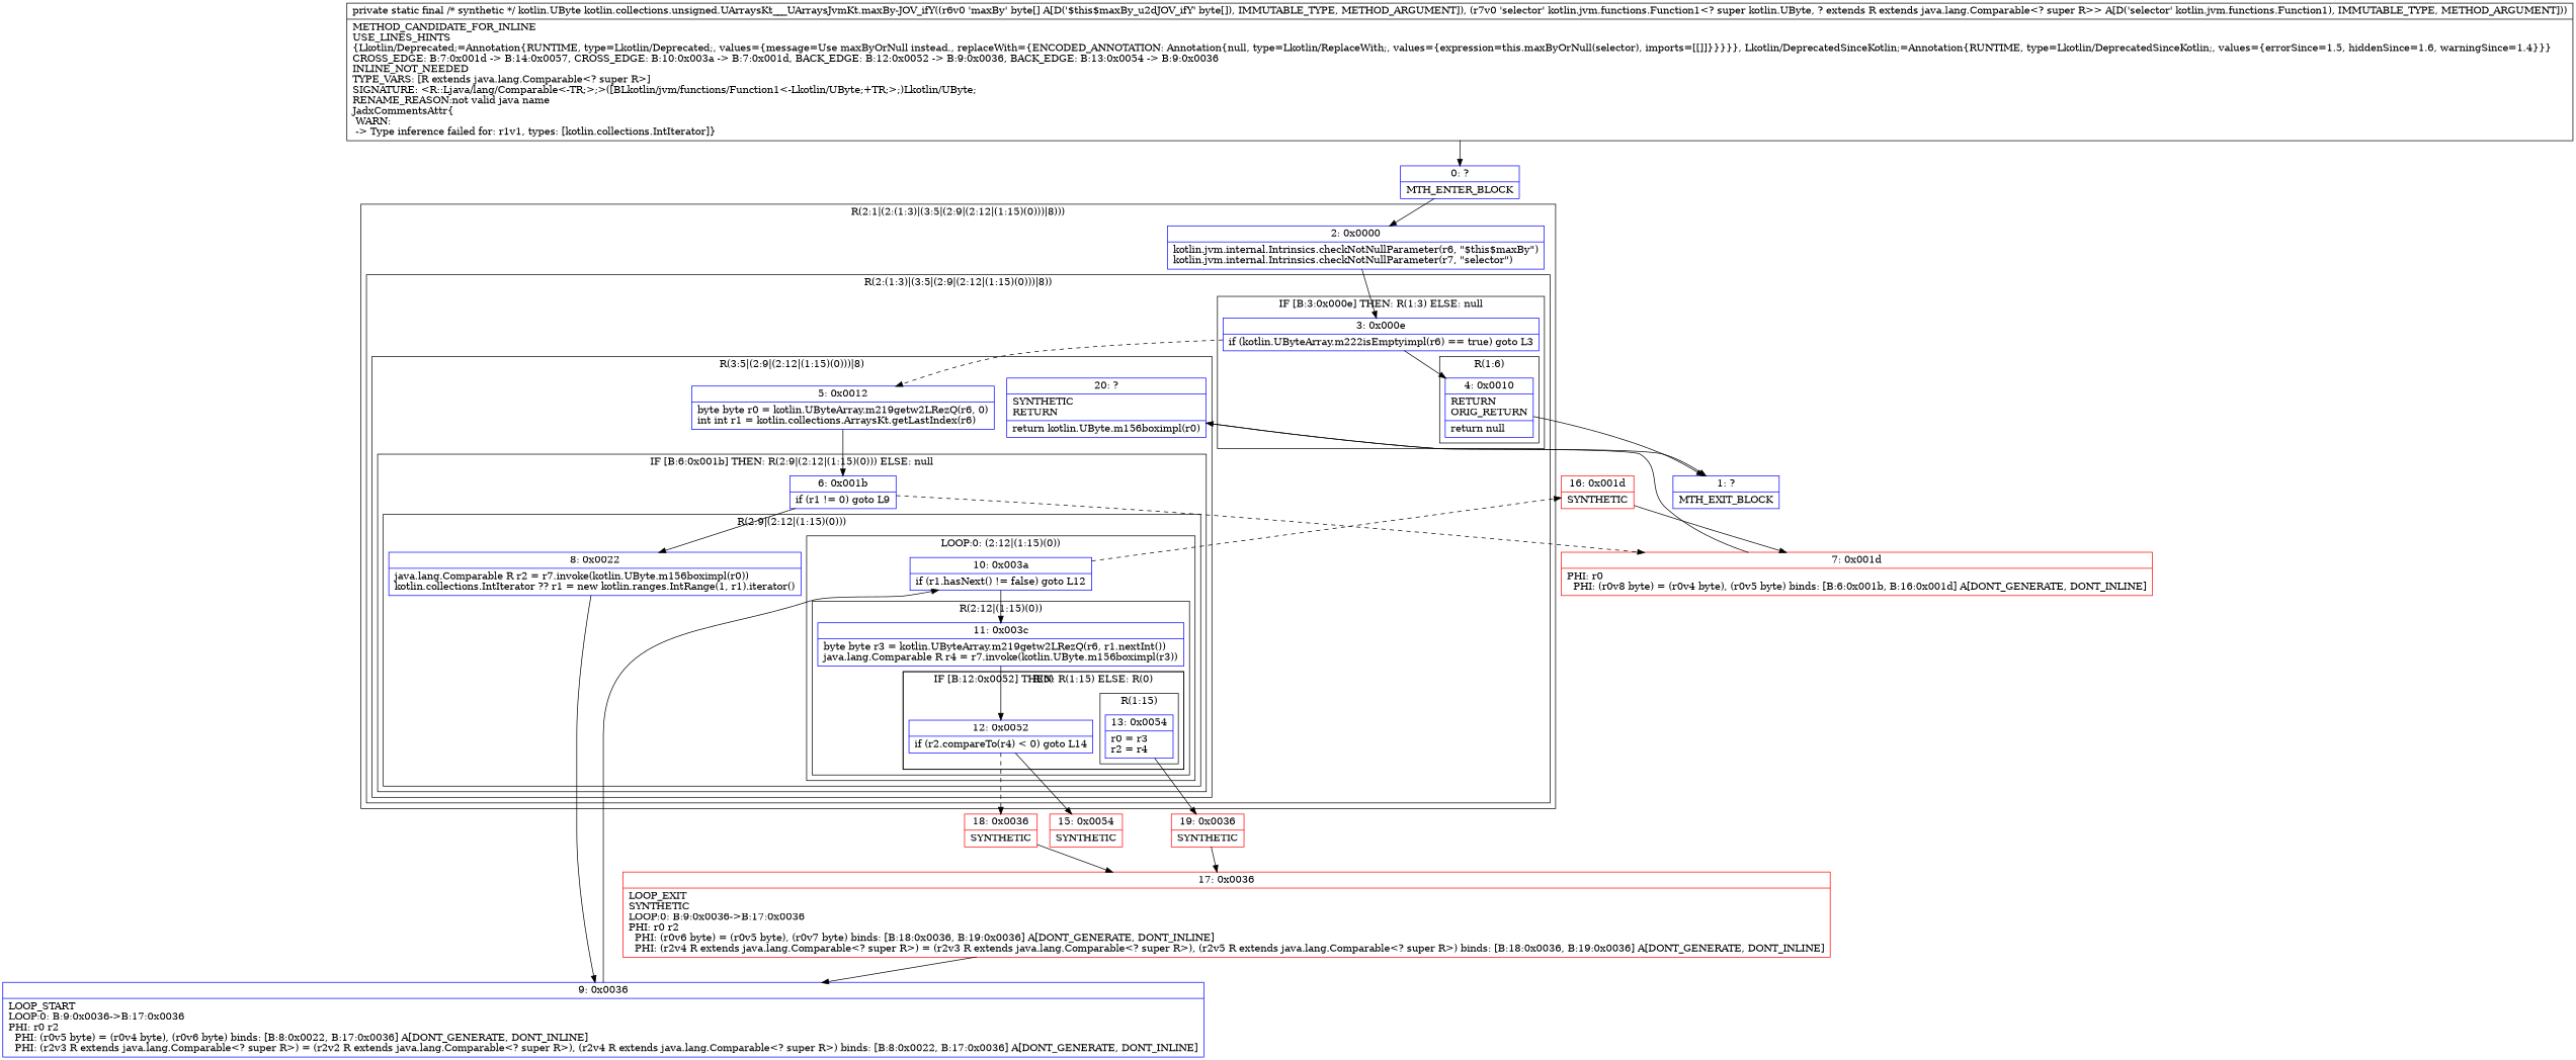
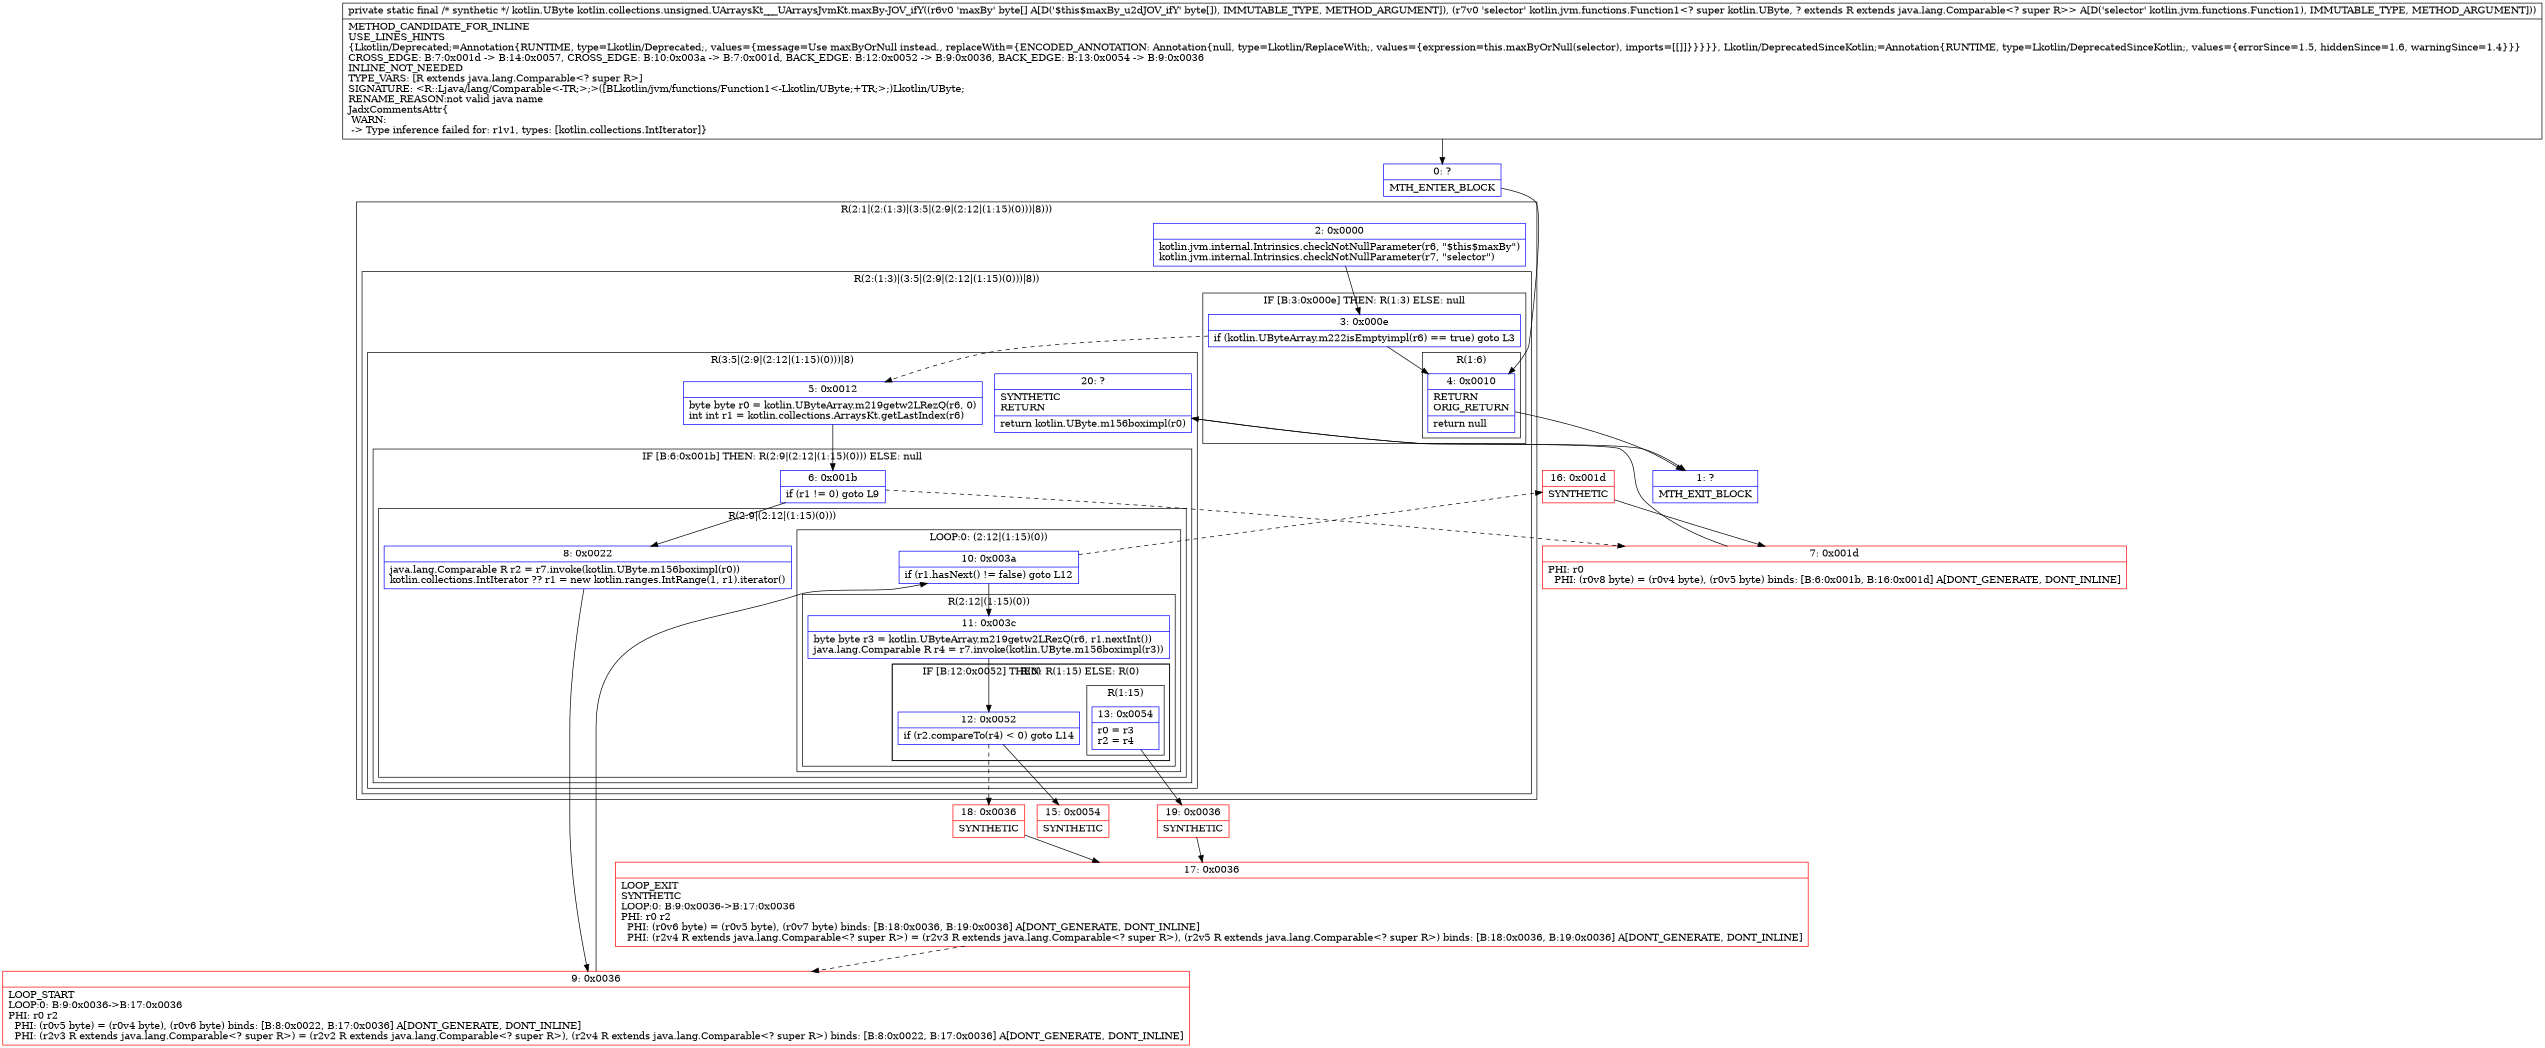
  digraph {
    node [color=blue shape=record]
    n1 [label="{4\:\ 0x0010|RETURN\lORIG_RETURN\l|return null\l}"]
    n2 [label="{3\:\ 0x000e|if (kotlin.UByteArray.m222isEmptyimpl(r6) == true) goto L3\l}"]
    n3 [label="{13\:\ 0x0054|r0 = r3\lr2 = r4\l}"]
    n4 [label="{12\:\ 0x0052|if (r2.compareTo(r4) \< 0) goto L14\l}"]
    n5 [label="{11\:\ 0x003c|byte byte r3 = kotlin.UByteArray.m219getw2LRezQ(r6, r1.nextInt())\ljava.lang.Comparable R r4 = r7.invoke(kotlin.UByte.m156boximpl(r3))\l}"]
    n6 [label="{10\:\ 0x003a|if (r1.hasNext() != false) goto L12\l}"]
    n7 [label="{8\:\ 0x0022|java.lang.Comparable R r2 = r7.invoke(kotlin.UByte.m156boximpl(r0))\lkotlin.collections.IntIterator ?? r1 = new kotlin.ranges.IntRange(1, r1).iterator()\l}"]
    n8 [label="{6\:\ 0x001b|if (r1 != 0) goto L9\l}"]
    n9 [label="{5\:\ 0x0012|byte byte r0 = kotlin.UByteArray.m219getw2LRezQ(r6, 0)\lint int r1 = kotlin.collections.ArraysKt.getLastIndex(r6)\l}"]
    n10 [label="{20\:\ ?|SYNTHETIC\lRETURN\l|return kotlin.UByte.m156boximpl(r0)\l}"]
    n11 [label="{2\:\ 0x0000|kotlin.jvm.internal.Intrinsics.checkNotNullParameter(r6, \"$this$maxBy\")\lkotlin.jvm.internal.Intrinsics.checkNotNullParameter(r7, \"selector\")\l}"]
    n12 [label="{1\:\ ?|MTH_EXIT_BLOCK\l}"]
    n13 [color=red label="{19\:\ 0x0036|SYNTHETIC\l}"]
    n14 [color=red label="{15\:\ 0x0054|SYNTHETIC\l}"]
    n15 [color=red label="{18\:\ 0x0036|SYNTHETIC\l}"]
    n16 [color=red label="{16\:\ 0x001d|SYNTHETIC\l}"]
-   n17 [label="{9\:\ 0x0036|LOOP_START\lLOOP:0: B:9:0x0036\-\>B:17:0x0036\lPHI: r0 r2 \l  PHI: (r0v5 byte) = (r0v4 byte), (r0v6 byte) binds: [B:8:0x0022, B:17:0x0036] A[DONT_GENERATE, DONT_INLINE]\l  PHI: (r2v3 R extends java.lang.Comparable\<? super R\>) = (r2v2 R extends java.lang.Comparable\<? super R\>), (r2v4 R extends java.lang.Comparable\<? super R\>) binds: [B:8:0x0022, B:17:0x0036] A[DONT_GENERATE, DONT_INLINE]\l}"]
+   n17 [color=red label="{9\:\ 0x0036|LOOP_START\lLOOP:0: B:9:0x0036\-\>B:17:0x0036\lPHI: r0 r2 \l  PHI: (r0v5 byte) = (r0v4 byte), (r0v6 byte) binds: [B:8:0x0022, B:17:0x0036] A[DONT_GENERATE, DONT_INLINE]\l  PHI: (r2v3 R extends java.lang.Comparable\<? super R\>) = (r2v2 R extends java.lang.Comparable\<? super R\>), (r2v4 R extends java.lang.Comparable\<? super R\>) binds: [B:8:0x0022, B:17:0x0036] A[DONT_GENERATE, DONT_INLINE]\l}"]
    n18 [color=red label="{7\:\ 0x001d|PHI: r0 \l  PHI: (r0v8 byte) = (r0v4 byte), (r0v5 byte) binds: [B:6:0x001b, B:16:0x001d] A[DONT_GENERATE, DONT_INLINE]\l}"]
    n19 [color=red label="{17\:\ 0x0036|LOOP_EXIT\lSYNTHETIC\lLOOP:0: B:9:0x0036\-\>B:17:0x0036\lPHI: r0 r2 \l  PHI: (r0v6 byte) = (r0v5 byte), (r0v7 byte) binds: [B:18:0x0036, B:19:0x0036] A[DONT_GENERATE, DONT_INLINE]\l  PHI: (r2v4 R extends java.lang.Comparable\<? super R\>) = (r2v3 R extends java.lang.Comparable\<? super R\>), (r2v5 R extends java.lang.Comparable\<? super R\>) binds: [B:18:0x0036, B:19:0x0036] A[DONT_GENERATE, DONT_INLINE]\l}"]
    n20 [label="{0\:\ ?|MTH_ENTER_BLOCK\l}"]
    n21 [label="{private static final \/* synthetic *\/ kotlin.UByte kotlin.collections.unsigned.UArraysKt___UArraysJvmKt.maxBy\-JOV_ifY((r6v0 'maxBy' byte[] A[D('$this$maxBy_u2dJOV_ifY' byte[]), IMMUTABLE_TYPE, METHOD_ARGUMENT]), (r7v0 'selector' kotlin.jvm.functions.Function1\<? super kotlin.UByte, ? extends R extends java.lang.Comparable\<? super R\>\> A[D('selector' kotlin.jvm.functions.Function1), IMMUTABLE_TYPE, METHOD_ARGUMENT]))  | METHOD_CANDIDATE_FOR_INLINE\lUSE_LINES_HINTS\l\{Lkotlin\/Deprecated;=Annotation\{RUNTIME, type=Lkotlin\/Deprecated;, values=\{message=Use maxByOrNull instead., replaceWith=\{ENCODED_ANNOTATION: Annotation\{null, type=Lkotlin\/ReplaceWith;, values=\{expression=this.maxByOrNull(selector), imports=[[]]\}\}\}\}\}, Lkotlin\/DeprecatedSinceKotlin;=Annotation\{RUNTIME, type=Lkotlin\/DeprecatedSinceKotlin;, values=\{errorSince=1.5, hiddenSince=1.6, warningSince=1.4\}\}\}\lCROSS_EDGE: B:7:0x001d \-\> B:14:0x0057, CROSS_EDGE: B:10:0x003a \-\> B:7:0x001d, BACK_EDGE: B:12:0x0052 \-\> B:9:0x0036, BACK_EDGE: B:13:0x0054 \-\> B:9:0x0036\lINLINE_NOT_NEEDED\lTYPE_VARS: [R extends java.lang.Comparable\<? super R\>]\lSIGNATURE: \<R::Ljava\/lang\/Comparable\<\-TR;\>;\>([BLkotlin\/jvm\/functions\/Function1\<\-Lkotlin\/UByte;+TR;\>;)Lkotlin\/UByte;\lRENAME_REASON:not valid java name\lJadxCommentsAttr\{\l WARN: \l \-\> Type inference failed for: r1v1, types: [kotlin.collections.IntIterator]\}\l}" color=""]
    subgraph cluster_1 {
      label="R(2:1|(2:(1:3)|(3:5|(2:9|(2:12|(1:15)(0)))|8)))"
      n11
      subgraph cluster_2 {
        label="R(2:(1:3)|(3:5|(2:9|(2:12|(1:15)(0)))|8))"
        subgraph cluster_3 {
          label="IF [B:3:0x000e] THEN: R(1:3) ELSE: null"
          n2
          subgraph cluster_4 {
            label="R(1:6)"
            n1
          }
        }
        subgraph cluster_5 {
          label="R(3:5|(2:9|(2:12|(1:15)(0)))|8)"
          n9
          n10
          subgraph cluster_6 {
            label="IF [B:6:0x001b] THEN: R(2:9|(2:12|(1:15)(0))) ELSE: null"
            n8
            subgraph cluster_7 {
              label="R(2:9|(2:12|(1:15)(0)))"
              n7
              subgraph cluster_8 {
                label="LOOP:0: (2:12|(1:15)(0))"
                n6
                subgraph cluster_9 {
                  label="R(2:12|(1:15)(0))"
                  n5
                  subgraph cluster_10 {
                    label="IF [B:12:0x0052] THEN: R(1:15) ELSE: R(0)"
                    n4
                    subgraph cluster_11 {
                      label="R(1:15)"
                      n3
                    }
                    subgraph cluster_12 {
                      label="R(0)"
                    }
                  }
                }
              }
            }
          }
        }
      }
    }
    n1 -> n12
    n2 -> n1
    n2 -> n9 [style=dashed]
    n3 -> n13
    n4 -> n14
    n4 -> n15 [style=dashed]
    n5 -> n4
    n6 -> n5
    n6 -> n16 [style=dashed]
    n7 -> n17
    n8 -> n7
    n8 -> n18 [style=dashed]
    n9 -> n8
    n10 -> n12
    n11 -> n2
    n13 -> n19
    n15 -> n19
    n16 -> n18
    n17 -> n6
    n18 -> n10
-   n19 -> n17
-   n20 -> n11
+   n19 -> n17 [style=dashed]
+   n20 -> n1
    n21 -> n20
  }
